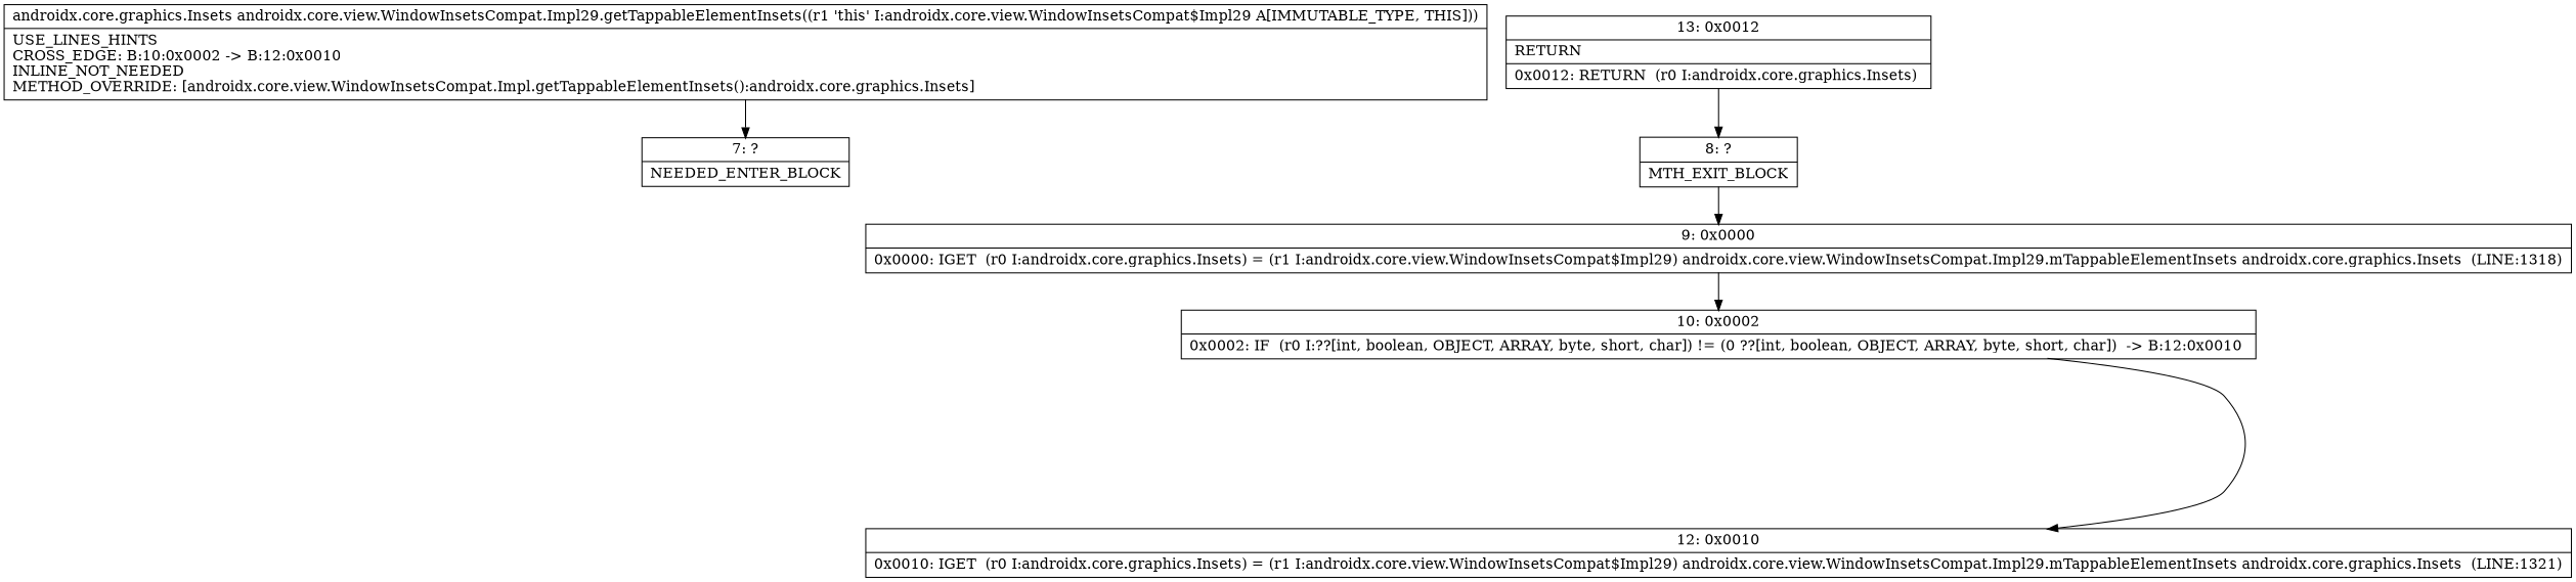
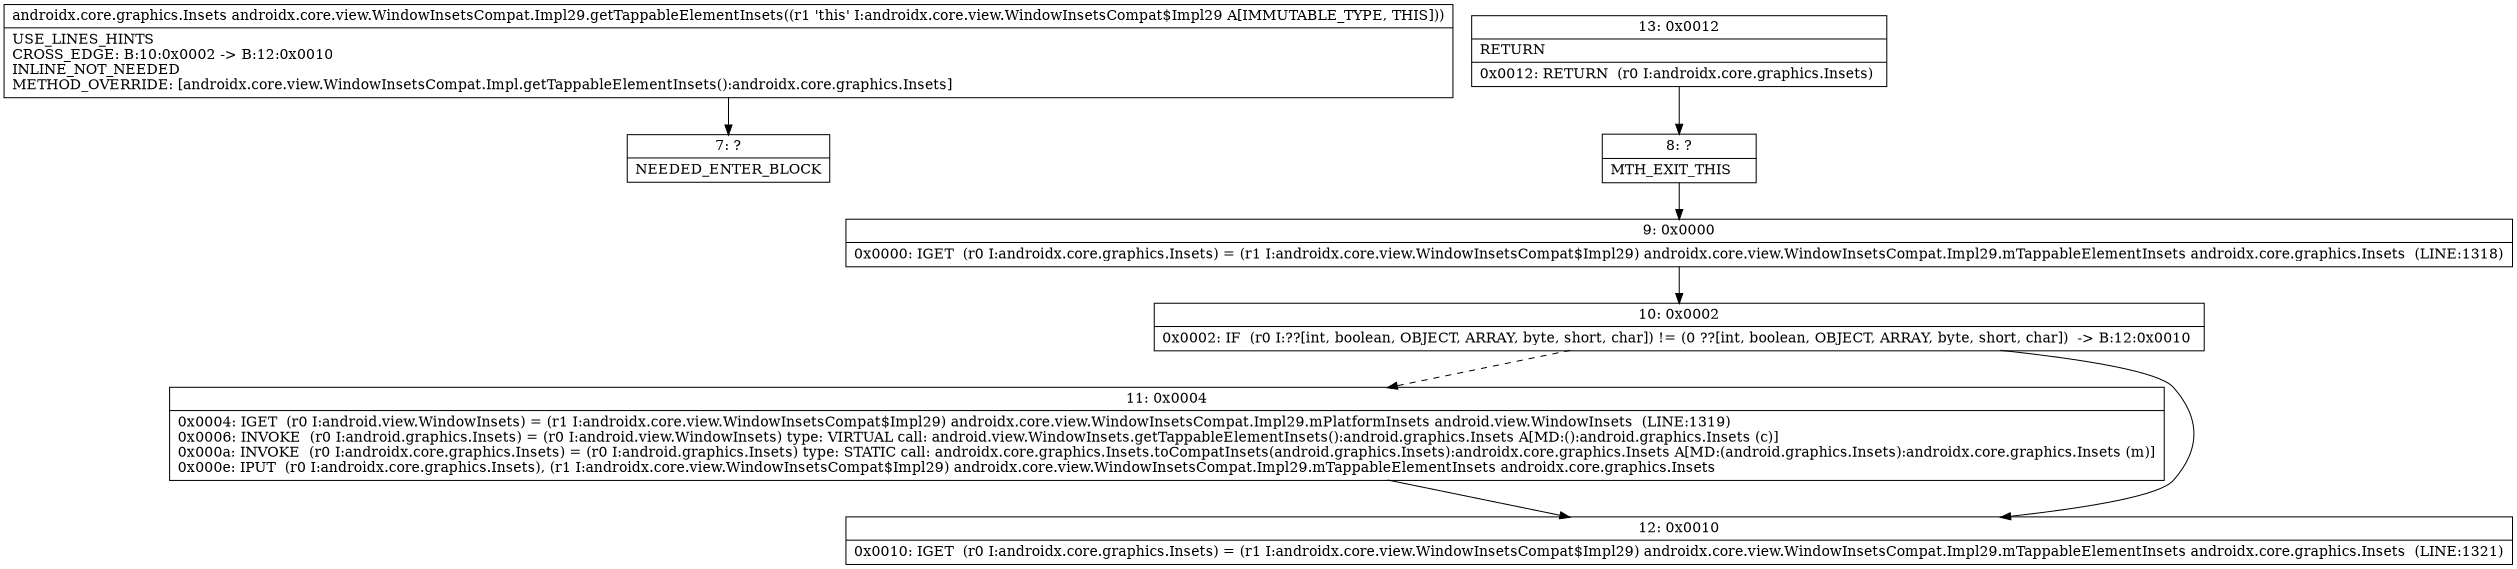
  digraph {
    node [shape=record]
    n1 [label="{7\:\ ?|NEEDED_ENTER_BLOCK\l}"]
    n2 [label="{9\:\ 0x0000|0x0000: IGET  (r0 I:androidx.core.graphics.Insets) = (r1 I:androidx.core.view.WindowInsetsCompat$Impl29) androidx.core.view.WindowInsetsCompat.Impl29.mTappableElementInsets androidx.core.graphics.Insets  (LINE:1318)\l}"]
    n3 [label="{10\:\ 0x0002|0x0002: IF  (r0 I:??[int, boolean, OBJECT, ARRAY, byte, short, char]) != (0 ??[int, boolean, OBJECT, ARRAY, byte, short, char])  \-\> B:12:0x0010 \l}"]
+   n4 [label="{11\:\ 0x0004|0x0004: IGET  (r0 I:android.view.WindowInsets) = (r1 I:androidx.core.view.WindowInsetsCompat$Impl29) androidx.core.view.WindowInsetsCompat.Impl29.mPlatformInsets android.view.WindowInsets  (LINE:1319)\l0x0006: INVOKE  (r0 I:android.graphics.Insets) = (r0 I:android.view.WindowInsets) type: VIRTUAL call: android.view.WindowInsets.getTappableElementInsets():android.graphics.Insets A[MD:():android.graphics.Insets (c)]\l0x000a: INVOKE  (r0 I:androidx.core.graphics.Insets) = (r0 I:android.graphics.Insets) type: STATIC call: androidx.core.graphics.Insets.toCompatInsets(android.graphics.Insets):androidx.core.graphics.Insets A[MD:(android.graphics.Insets):androidx.core.graphics.Insets (m)]\l0x000e: IPUT  (r0 I:androidx.core.graphics.Insets), (r1 I:androidx.core.view.WindowInsetsCompat$Impl29) androidx.core.view.WindowInsetsCompat.Impl29.mTappableElementInsets androidx.core.graphics.Insets \l}"]
    n5 [label="{12\:\ 0x0010|0x0010: IGET  (r0 I:androidx.core.graphics.Insets) = (r1 I:androidx.core.view.WindowInsetsCompat$Impl29) androidx.core.view.WindowInsetsCompat.Impl29.mTappableElementInsets androidx.core.graphics.Insets  (LINE:1321)\l}"]
    n6 [label="{13\:\ 0x0012|RETURN\l|0x0012: RETURN  (r0 I:androidx.core.graphics.Insets) \l}"]
-   n7 [label="{8\:\ ?|MTH_EXIT_BLOCK\l}"]
+   n7 [label="{8\:\ ?|MTH_EXIT_THIS\l}"]
    n8 [label="{androidx.core.graphics.Insets androidx.core.view.WindowInsetsCompat.Impl29.getTappableElementInsets((r1 'this' I:androidx.core.view.WindowInsetsCompat$Impl29 A[IMMUTABLE_TYPE, THIS]))  | USE_LINES_HINTS\lCROSS_EDGE: B:10:0x0002 \-\> B:12:0x0010\lINLINE_NOT_NEEDED\lMETHOD_OVERRIDE: [androidx.core.view.WindowInsetsCompat.Impl.getTappableElementInsets():androidx.core.graphics.Insets]\l}"]
    n2 -> n3
+   n3 -> n4 [style=dashed]
    n3 -> n5
+   n4 -> n5
    n6 -> n7
    n7 -> n2
    n8 -> n1
  }
